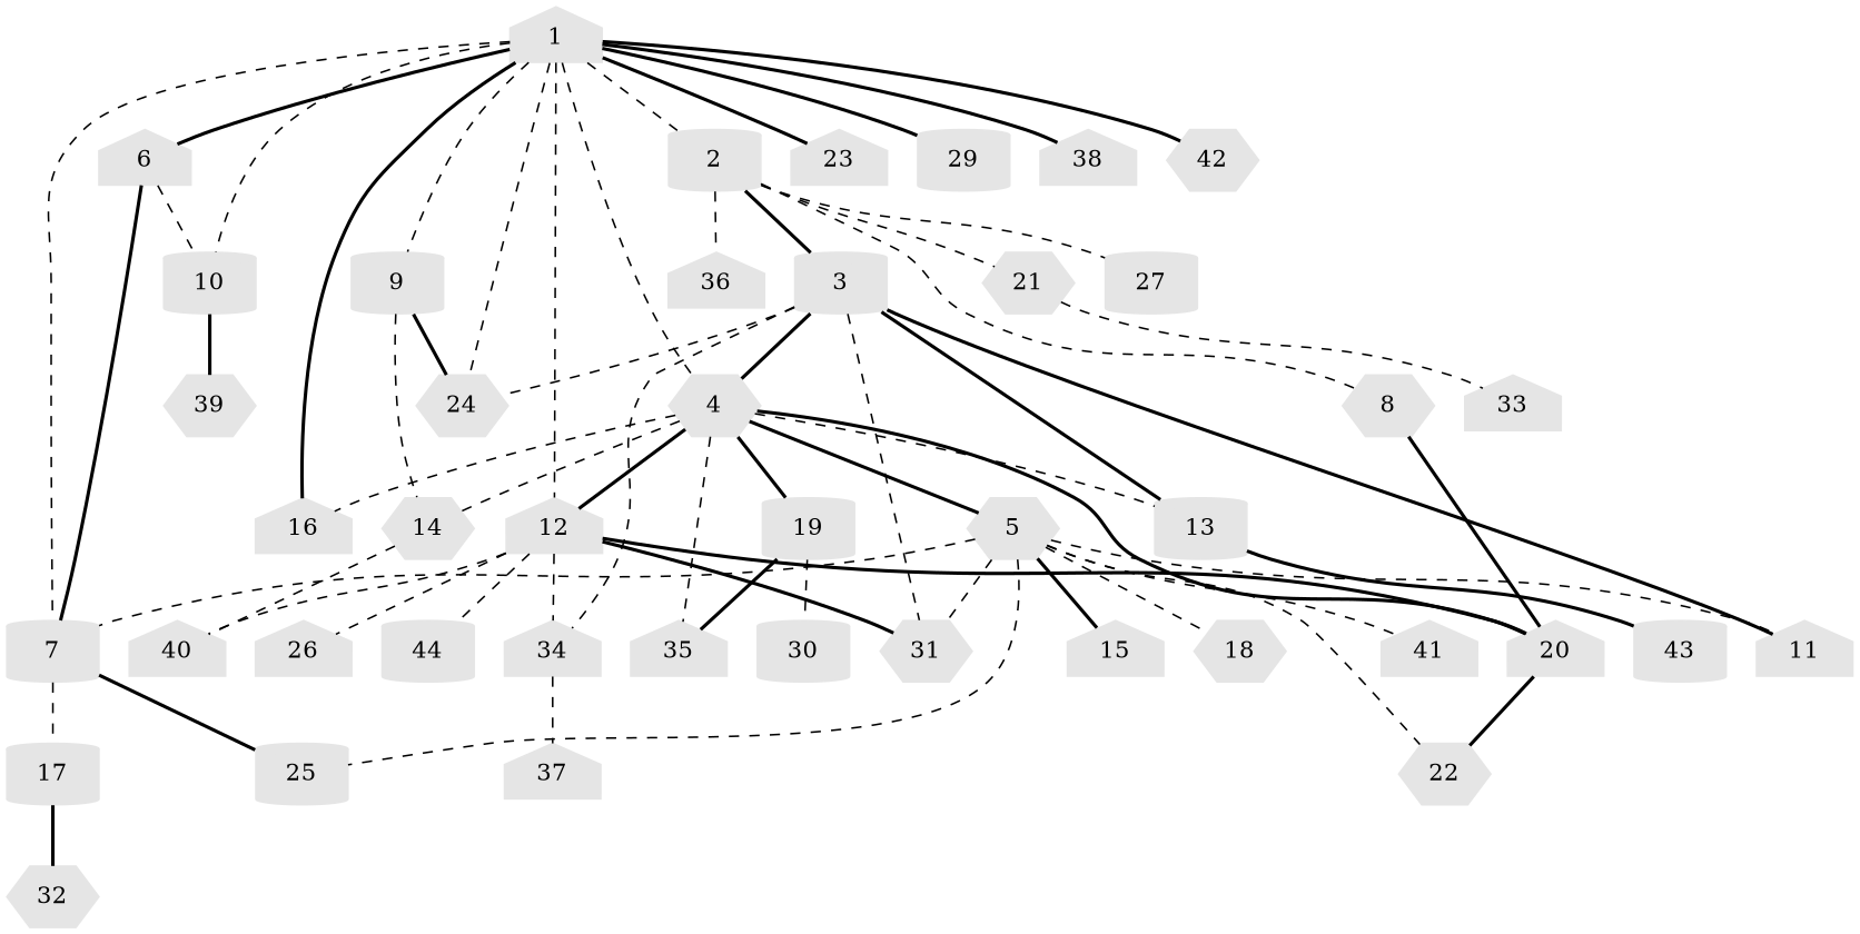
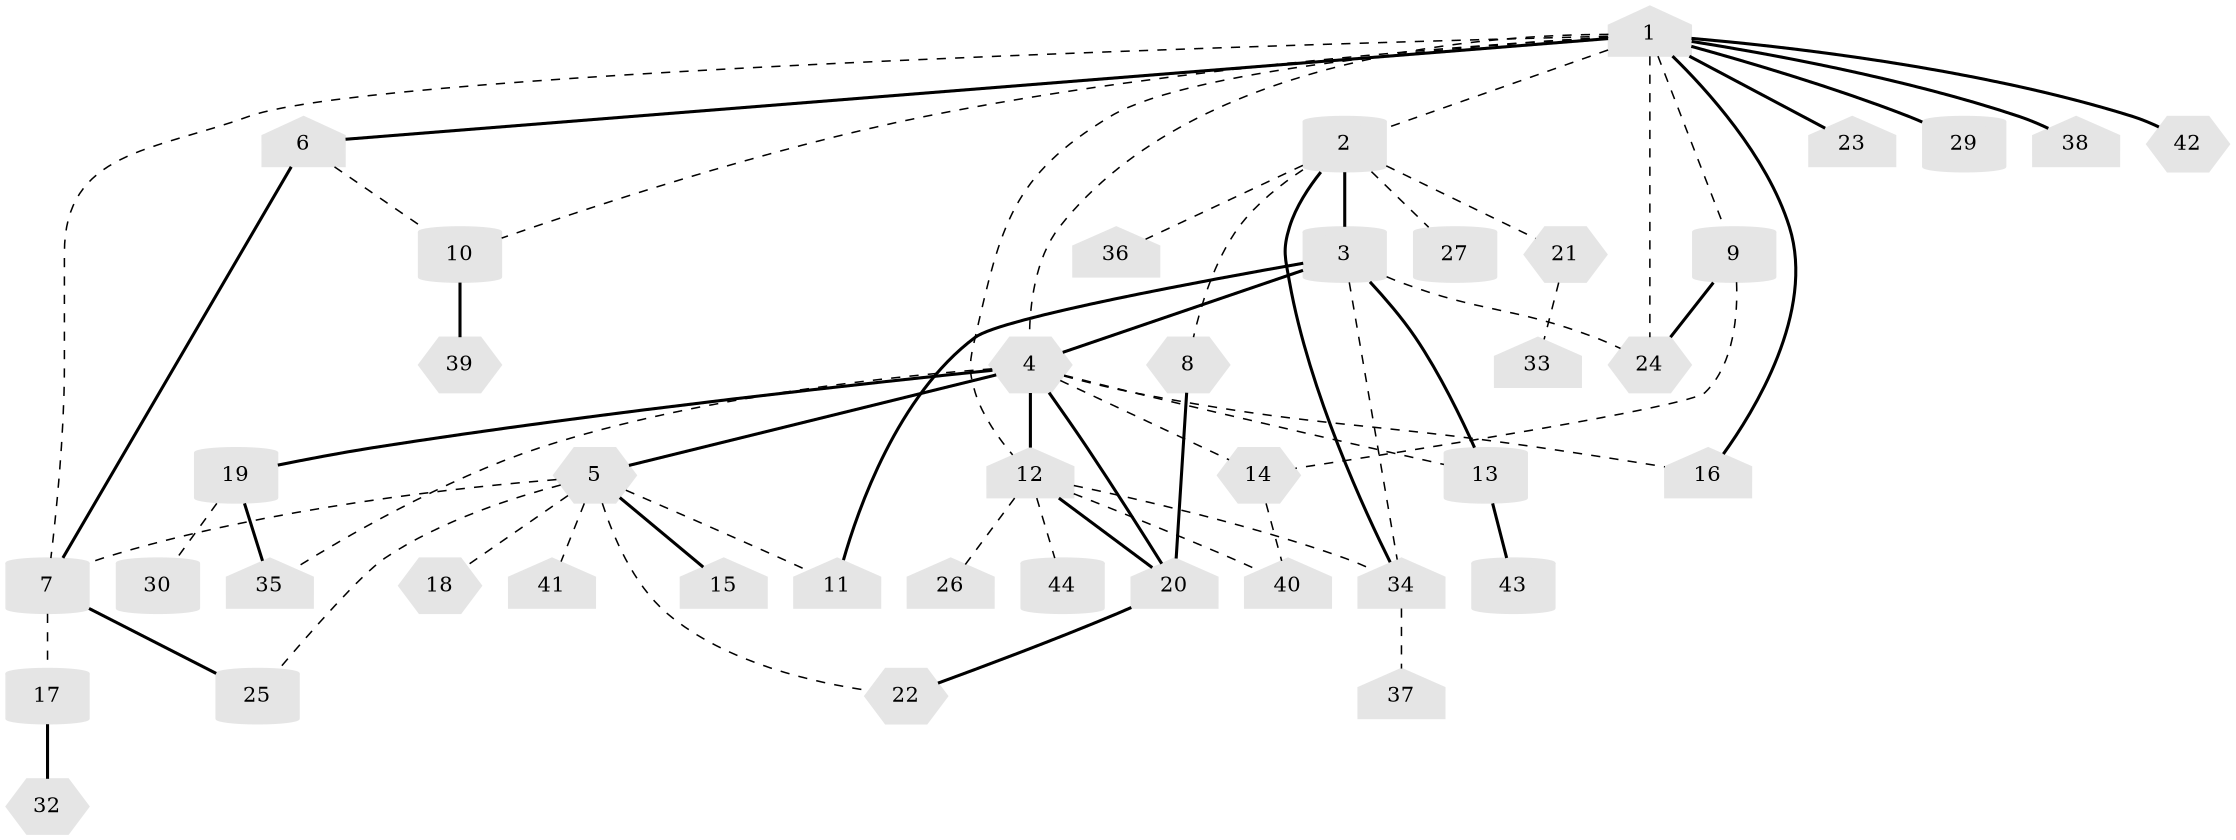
  graph {
    node [color=gray90 shape=house style=filled]
    edge [style=dashed weight=1.0]
    2 [shape=cylinder]
    1
    4 [shape=hexagon]
    6
    7 [shape=cylinder]
    9 [shape=cylinder]
    10 [shape=cylinder]
    12
    16
    23
    24 [shape=hexagon]
    29 [shape=cylinder]
    38
    42 [shape=hexagon]
    3 [shape=cylinder]
    8 [shape=hexagon]
    21 [shape=hexagon]
    27 [shape=cylinder]
    34
    36
    13 [shape=cylinder]
    5 [shape=hexagon]
    14 [shape=hexagon]
    19 [shape=cylinder]
    20
    35
    25 [shape=cylinder]
    17 [shape=cylinder]
    39 [shape=hexagon]
-   31 [shape=hexagon]
    26
    40
    44 [shape=cylinder]
    11
    33
    37
    43 [shape=cylinder]
    15
    18 [shape=hexagon]
    22 [shape=hexagon]
    41
    30 [shape=cylinder]
    32 [shape=hexagon]
    2 -- 3 [style=bold]
    2 -- 8
    2 -- 21
    2 -- 27
+   2 -- 34 [style=bold]
    2 -- 36
    1 -- 2
    1 -- 4
    1 -- 6 [style=bold]
    1 -- 7
    1 -- 9
    1 -- 10
    1 -- 12
    1 -- 16 [style=bold]
    1 -- 23 [style=bold]
    1 -- 24
    1 -- 29 [style=bold]
    1 -- 38 [style=bold]
    1 -- 42 [style=bold]
    4 -- 12 [style=bold weight=11.0]
    4 -- 16
    4 -- 13 [weight=2.0]
    4 -- 5 [style=bold]
    4 -- 14
    4 -- 19 [style=bold]
    4 -- 20 [style=bold]
    4 -- 35
    6 -- 7 [style=bold weight=2.0]
    6 -- 10
    7 -- 25 [style=bold]
    7 -- 17
    9 -- 24 [style=bold]
    9 -- 14
    10 -- 39 [style=bold]
    12 -- 34
    12 -- 20 [style=bold]
-   12 -- 31 [style=bold]
    12 -- 26
    12 -- 40
    12 -- 44
    3 -- 4 [style=bold]
    3 -- 24 [weight=4.0]
    3 -- 34
    3 -- 13 [style=bold]
-   3 -- 31
    3 -- 11 [style=bold]
    8 -- 20 [style=bold]
    21 -- 33
    34 -- 37
    13 -- 43 [style=bold]
    5 -- 7
    5 -- 25
-   5 -- 31
    5 -- 11
    5 -- 15 [style=bold]
    5 -- 18
    5 -- 22
    5 -- 41
    14 -- 40
    19 -- 35 [style=bold]
    19 -- 30 [weight=2.0]
    20 -- 22 [style=bold]
    17 -- 32 [style=bold]
  }
